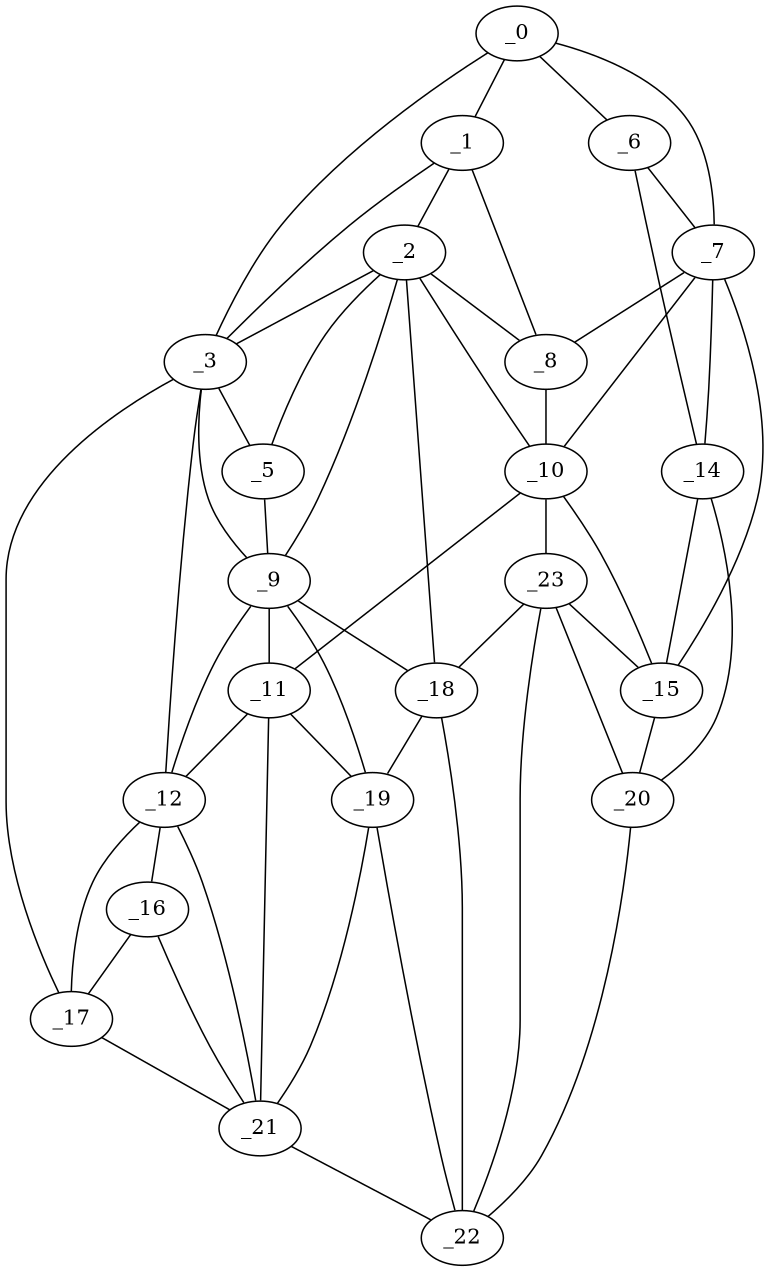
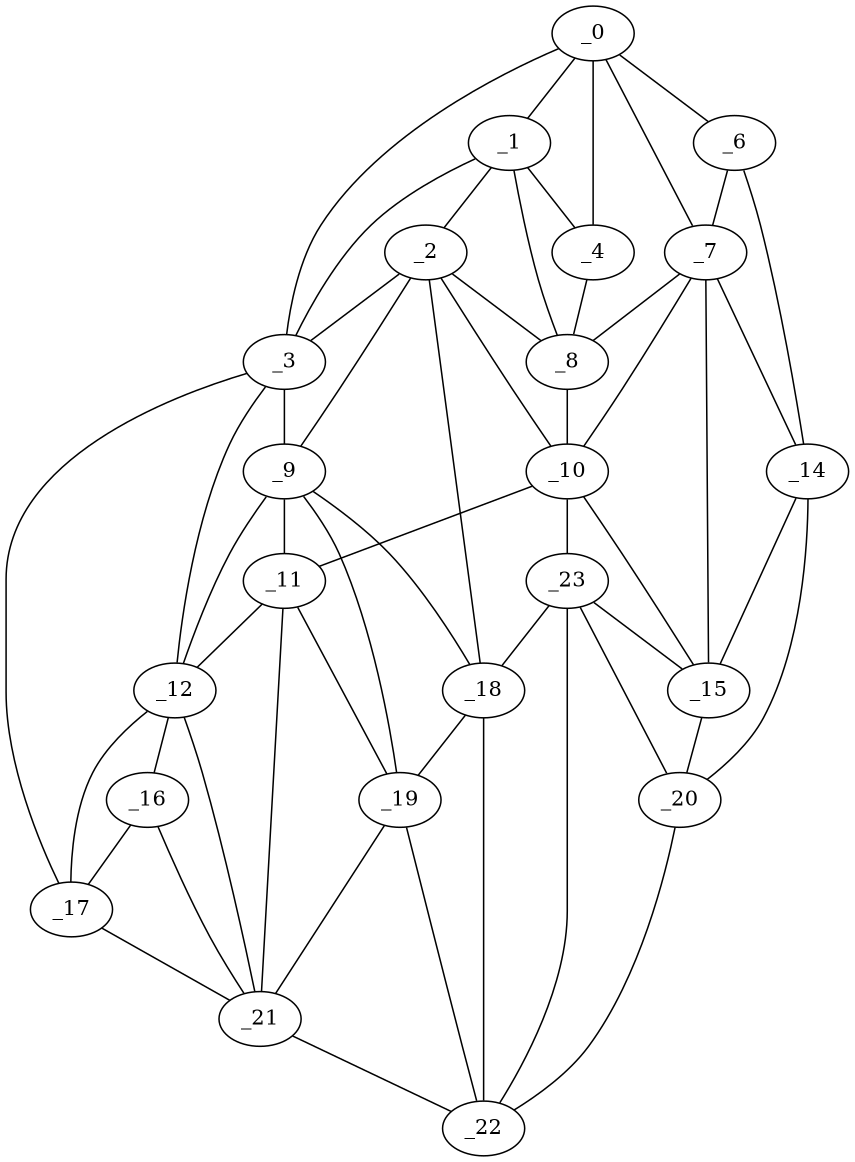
  graph {
    node [x=48 y=29]
    edge [valence=2]
    _0 [x=36 y=32]
    _1 [x=38 y=41]
    _3 [x=45 y=124]
+   _4
    _6 [x=51 y=3]
    _7 [x=51 y=21]
    _2 [x=41 y=51]
    _8 [x=52]
-   _5 [y=87]
    _9 [x=54 y=90]
    _12 [x=71 y=107]
    _17 [x=86 y=124]
    _14 [x=77 y=3]
    _10 [x=64 y=35]
    _15 [x=78]
    _18 [x=87 y=51]
    _11 [x=69 y=96]
    _19 [x=87 y=87]
    _21 [x=88 y=100]
    _16 [x=86 y=111]
    _20 [x=88 y=33]
    n22 [label=_23 x=76 y=37]
    _22 [x=90 y=42]
    _0 -- _1 [valence=1]
    _0 -- _3 [valence=1]
+   _0 -- _4
    _0 -- _6 [valence=1]
    _0 -- _7 [valence=1]
    _1 -- _3 [valence=1]
+   _1 -- _4 [valence=1]
    _1 -- _2
    _1 -- _8
-   _3 -- _5
    _3 -- _9
    _3 -- _12 [valence=1]
    _3 -- _17 [valence=1]
+   _4 -- _8
    _6 -- _7
    _6 -- _14 [valence=1]
    _7 -- _8 [valence=1]
    _7 -- _14
    _7 -- _10
    _7 -- _15
    _2 -- _3 [valence=1]
    _2 -- _8
-   _2 -- _5
    _2 -- _9 [valence=1]
    _2 -- _10
    _2 -- _18 [valence=1]
    _8 -- _10
-   _5 -- _9 [valence=1]
    _9 -- _12 [valence=1]
    _9 -- _18
    _9 -- _11
    _9 -- _19
    _12 -- _17
    _12 -- _21
    _12 -- _16 [valence=1]
    _17 -- _21 [valence=1]
    _14 -- _15 [valence=1]
    _14 -- _20 [valence=1]
    _10 -- _15 [valence=1]
    _10 -- _11 [valence=1]
    _10 -- n22
    _15 -- _20 [valence=1]
    _18 -- _19
    _18 -- _22
    _11 -- _12 [valence=1]
    _11 -- _19 [valence=1]
    _11 -- _21
    _19 -- _21
    _19 -- _22
    _21 -- _22 [valence=1]
    _16 -- _17
    _16 -- _21
    _20 -- _22 [valence=1]
    n22 -- _15
    n22 -- _18
    n22 -- _20
    n22 -- _22 [valence=1]
  }
